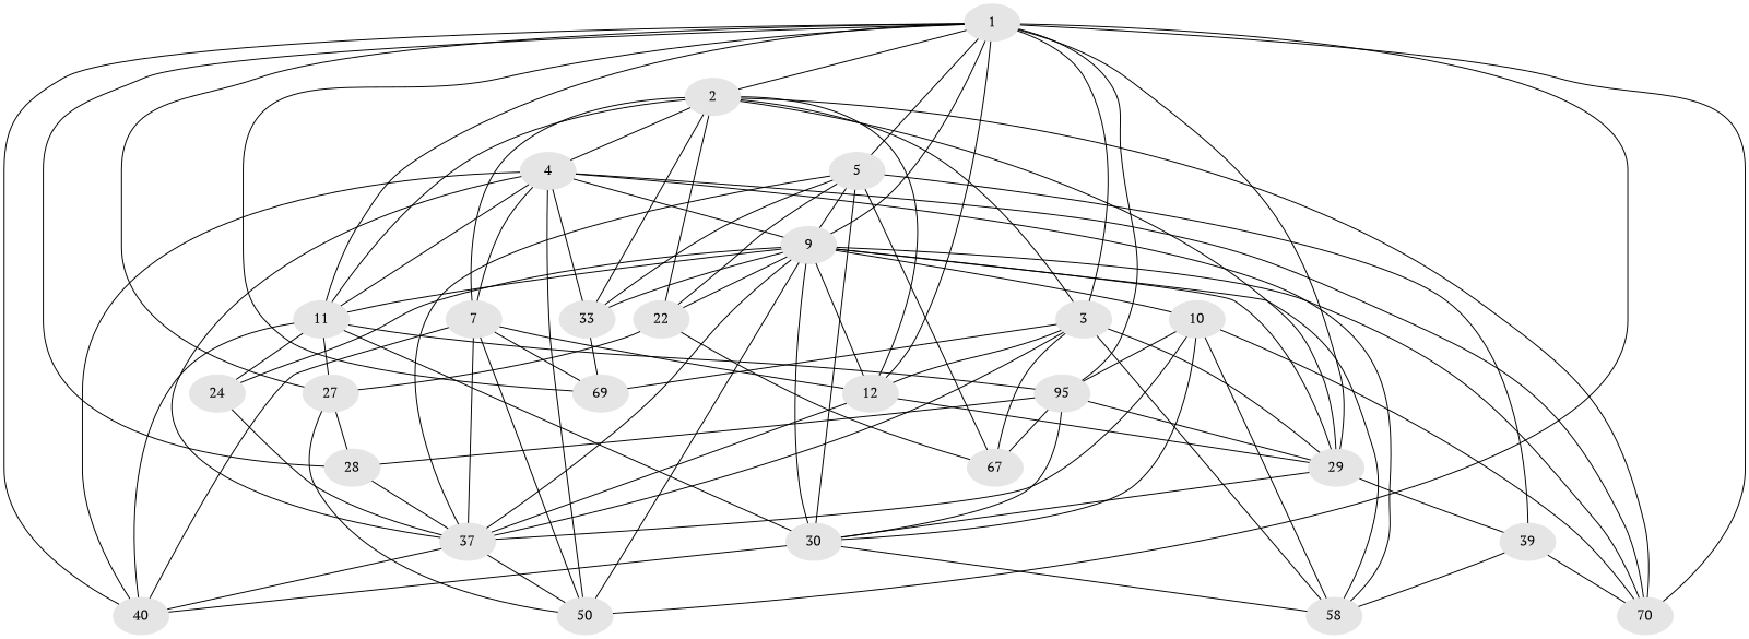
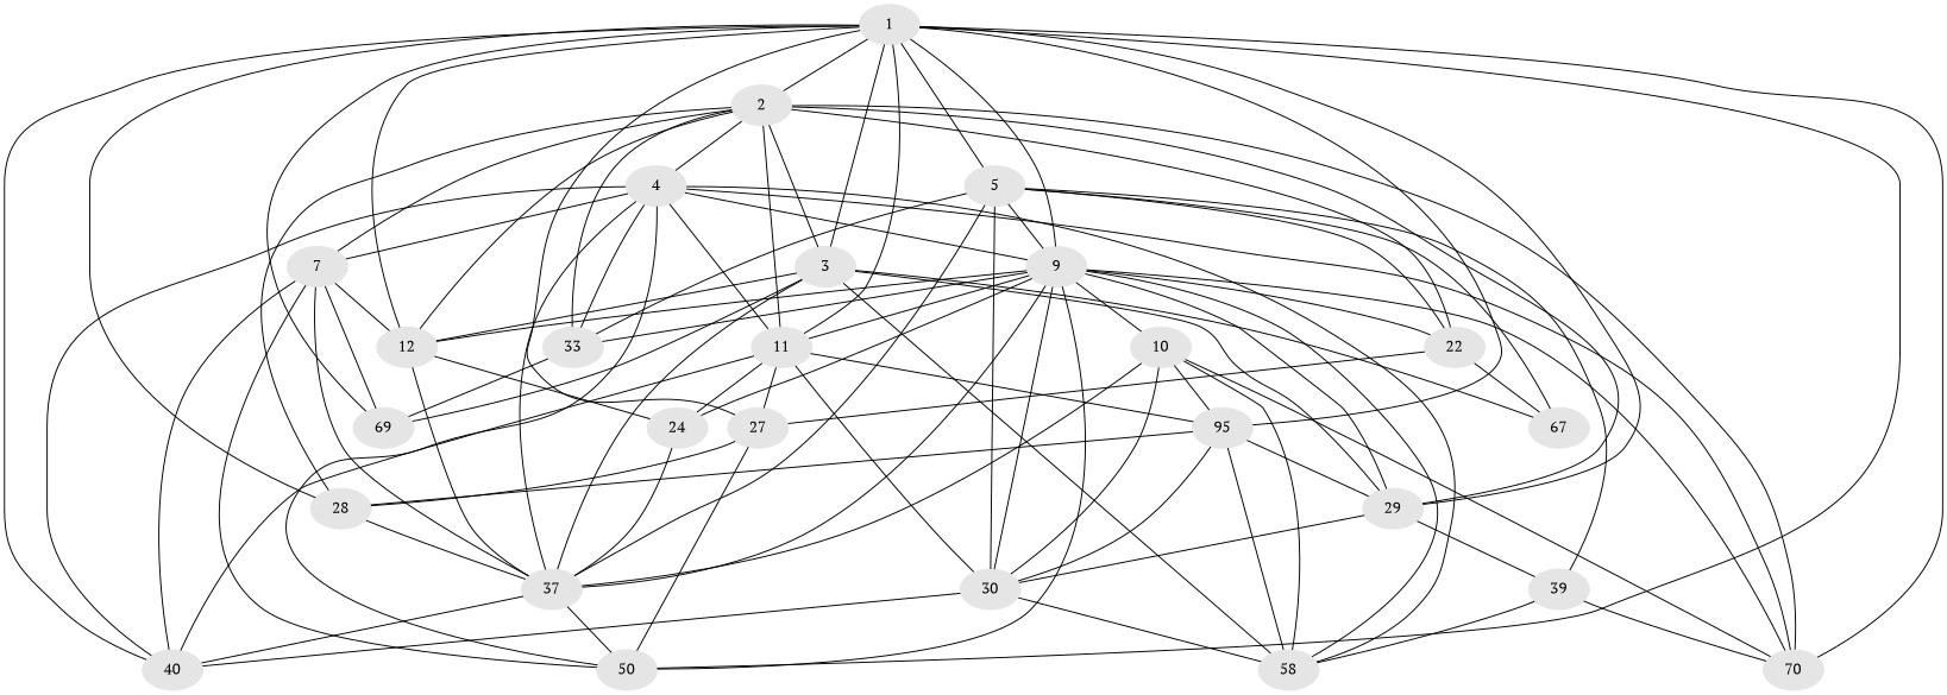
  graph {
    fontname="PT Serif"
    node [color=gray90 fontname="PT Serif" style=filled]
    edge [fontname="PT Serif"]
    1 [super="+6+41+93+13"]
    2 [super="+15+18+17"]
    3 [super="+52+48"]
    5 [super="+8+43"]
    9 [super="+73+16+35"]
    11 [super="+21+91+71"]
    12 [super="+19+90"]
    n8 [label=95 super="+86"]
    27 [super="+31"]
    28 [super="+34"]
    29 [super="+44+49+62"]
    40 [super="+75"]
    50 [super="+85"]
    69
    70 [super="+82"]
    4 [super="+20+66+81"]
    7 [super="+59+68"]
    22 [super="+57"]
    33 [super="+77"]
    37 [super="+46+63+84"]
    58 [super="+64"]
    67
    30 [super="+60+78+55"]
    39 [super="+51"]
    10 [super="+14+26"]
    24
    1 -- 2
    1 -- 3 [weight=2]
    1 -- 5
    1 -- 9 [weight=2]
    1 -- 11 [weight=2]
    1 -- 12
    1 -- n8
    1 -- 27
    1 -- 28
    1 -- 29 [weight=2]
    1 -- 40
    1 -- 50
    1 -- 69
    1 -- 70
    2 -- 3 [weight=2]
    2 -- 11 [weight=2]
    2 -- 12
+   2 -- 28
    2 -- 29
    2 -- 70
    2 -- 4
    2 -- 7 [weight=2]
    2 -- 22
    2 -- 33
    3 -- 12
    3 -- 29
    3 -- 69
    3 -- 37
    3 -- 58
    3 -- 67
    5 -- 9
    5 -- 22
    5 -- 33
    5 -- 37
    5 -- 67
    5 -- 30
    5 -- 39 [weight=3]
    9 -- 11
    9 -- 12
    9 -- 29 [weight=2]
    9 -- 50
    9 -- 70
    9 -- 22 [weight=2]
    9 -- 33
    9 -- 37
    9 -- 58
    9 -- 30 [weight=2]
    9 -- 10
    9 -- 24
    11 -- n8
    11 -- 27
    11 -- 40
    11 -- 30 [weight=2]
    11 -- 24 [weight=2]
-   12 -- 29
+   12 -- 24
    12 -- 37 [weight=2]
    n8 -- 28
    n8 -- 29
-   n8 -- 67
+   n8 -- 58
    n8 -- 30
    27 -- 28 [weight=2]
    27 -- 50
    28 -- 37
    29 -- 30
    29 -- 39
    4 -- 9
    4 -- 11 [weight=2]
    4 -- 40
    4 -- 50
    4 -- 70
    4 -- 7
    4 -- 33 [weight=2]
    4 -- 37
    4 -- 58
    7 -- 12
    7 -- 40
    7 -- 50
    7 -- 69
    7 -- 37
    22 -- 27
    22 -- 67
    33 -- 69
    37 -- 40
    37 -- 50
    30 -- 40
    30 -- 58
    39 -- 70
    39 -- 58
    10 -- n8 [weight=2]
    10 -- 70
    10 -- 37
    10 -- 58
    10 -- 30 [weight=2]
    24 -- 37
  }
